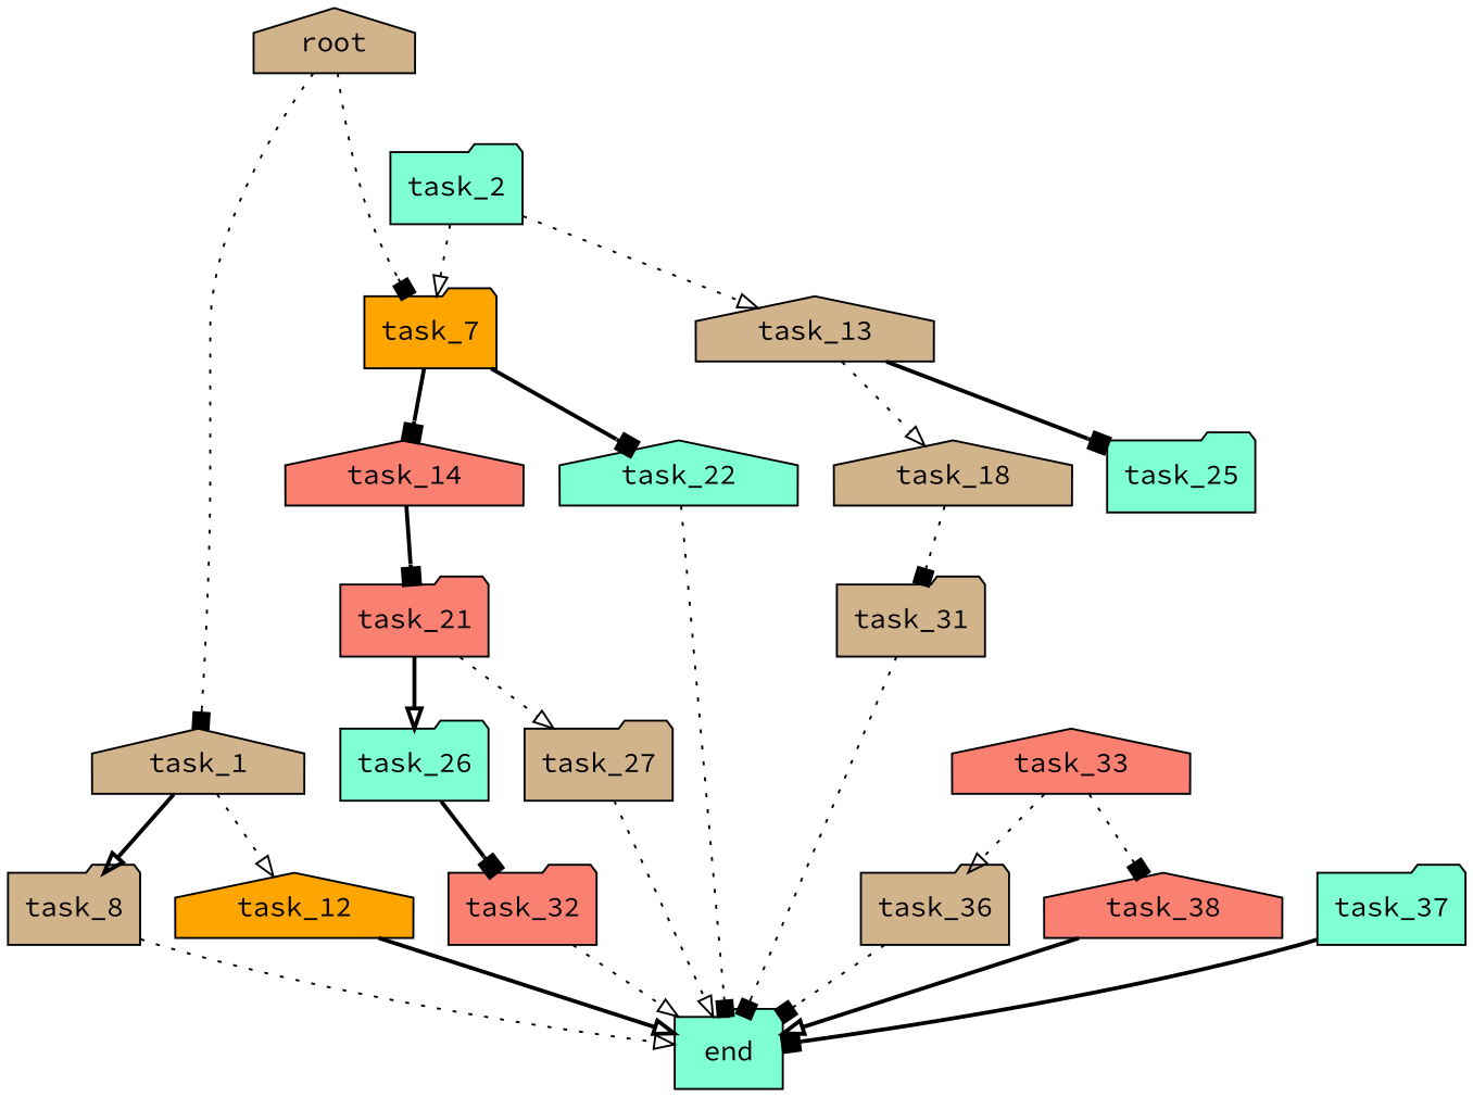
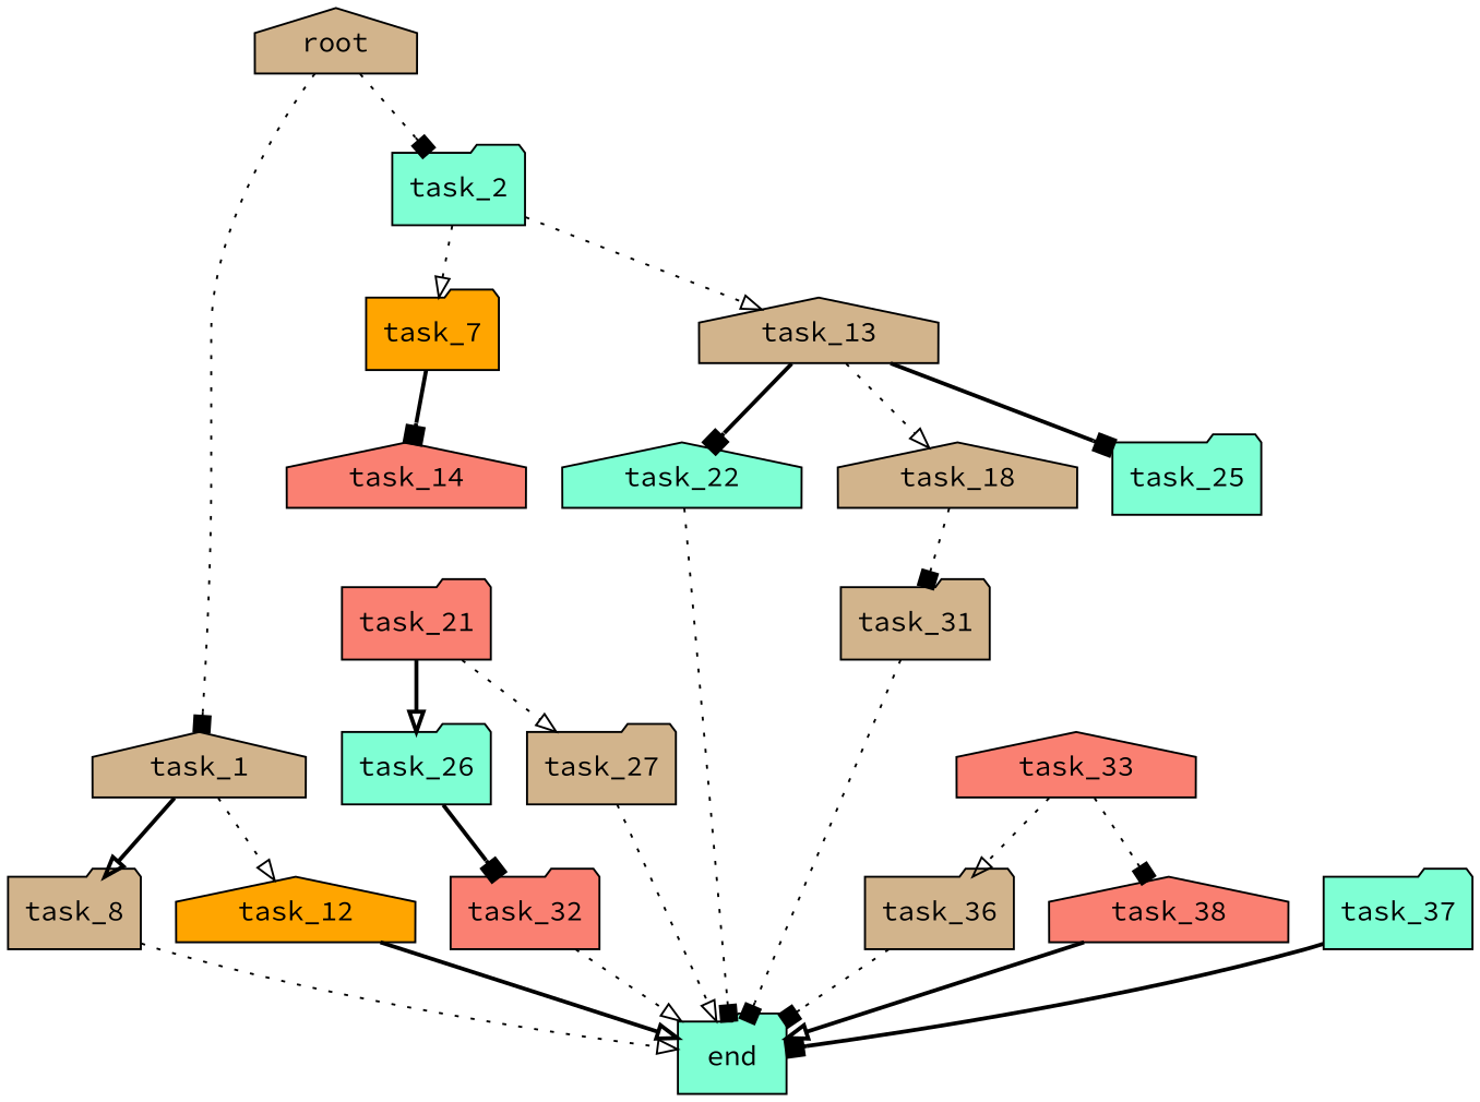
  digraph {
    fontname="Source Code Pro"
    node [fillcolor=tan fontname="Source Code Pro" shape=folder style=filled]
    edge [arrowhead=box fontname="Source Code Pro" style=dotted]
    root [shape=house]
    task_1 [shape=house]
    task_2 [fillcolor=aquamarine]
    task_8
    task_12 [fillcolor=orange shape=house]
    task_7 [fillcolor=orange]
    task_13 [shape=house]
    end [fillcolor=aquamarine]
    task_14 [fillcolor=salmon shape=house]
    task_22 [fillcolor=aquamarine shape=house]
    task_18 [shape=house]
    task_25 [fillcolor=aquamarine]
    task_21 [fillcolor=salmon]
    task_31
    task_26 [fillcolor=aquamarine]
    task_27
    task_32 [fillcolor=salmon]
    task_33 [fillcolor=salmon shape=house]
    task_36
    task_38 [fillcolor=salmon shape=house]
    task_37 [fillcolor=aquamarine]
    root -> task_1
-   root -> task_7
+   root -> task_2
    task_1 -> task_8 [arrowhead=onormal style=bold]
    task_1 -> task_12 [arrowhead=onormal]
    task_2 -> task_7 [arrowhead=onormal]
    task_2 -> task_13 [arrowhead=onormal]
    task_8 -> end [arrowhead=onormal]
    task_12 -> end [arrowhead=onormal style=bold]
    task_7 -> task_14 [style=bold]
-   task_7 -> task_22 [style=bold]
+   task_13 -> task_22 [style=bold]
    task_13 -> task_18 [arrowhead=onormal]
    task_13 -> task_25 [style=bold]
-   task_14 -> task_21 [style=bold]
    task_22 -> end
    task_18 -> task_31
    task_21 -> task_26 [arrowhead=onormal style=bold]
    task_21 -> task_27 [arrowhead=onormal]
    task_31 -> end
    task_26 -> task_32 [style=bold]
    task_27 -> end [arrowhead=onormal]
    task_32 -> end [arrowhead=onormal]
    task_33 -> task_36 [arrowhead=onormal]
    task_33 -> task_38
    task_36 -> end
    task_38 -> end [arrowhead=onormal style=bold]
    task_37 -> end [style=bold]
  }
